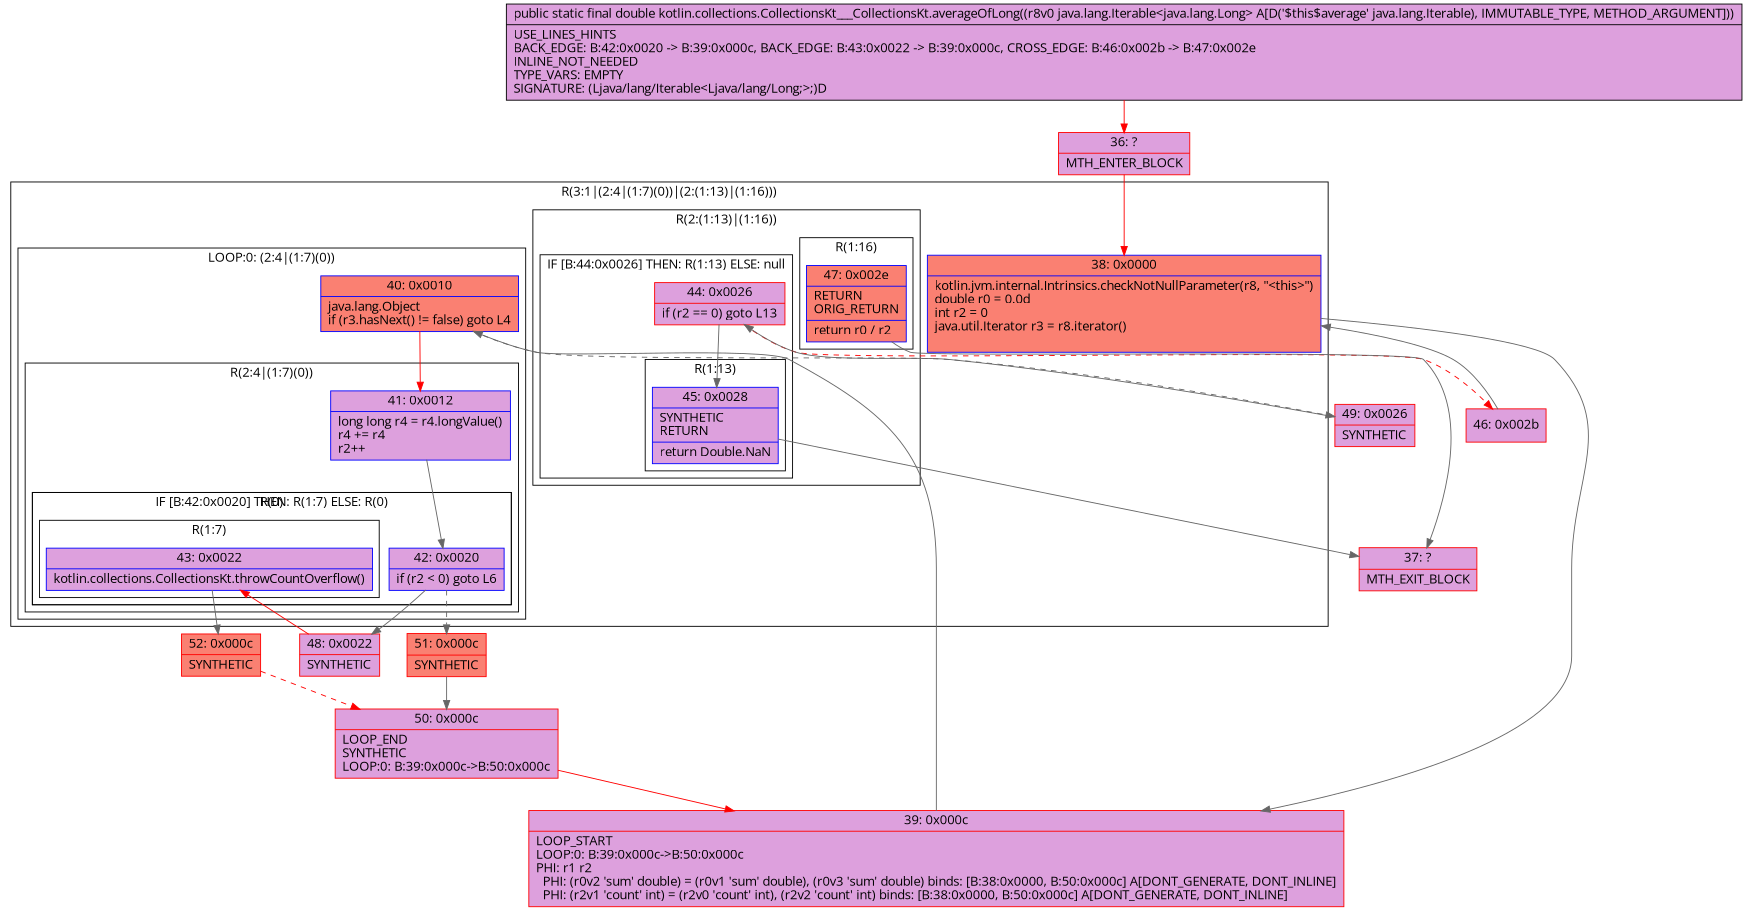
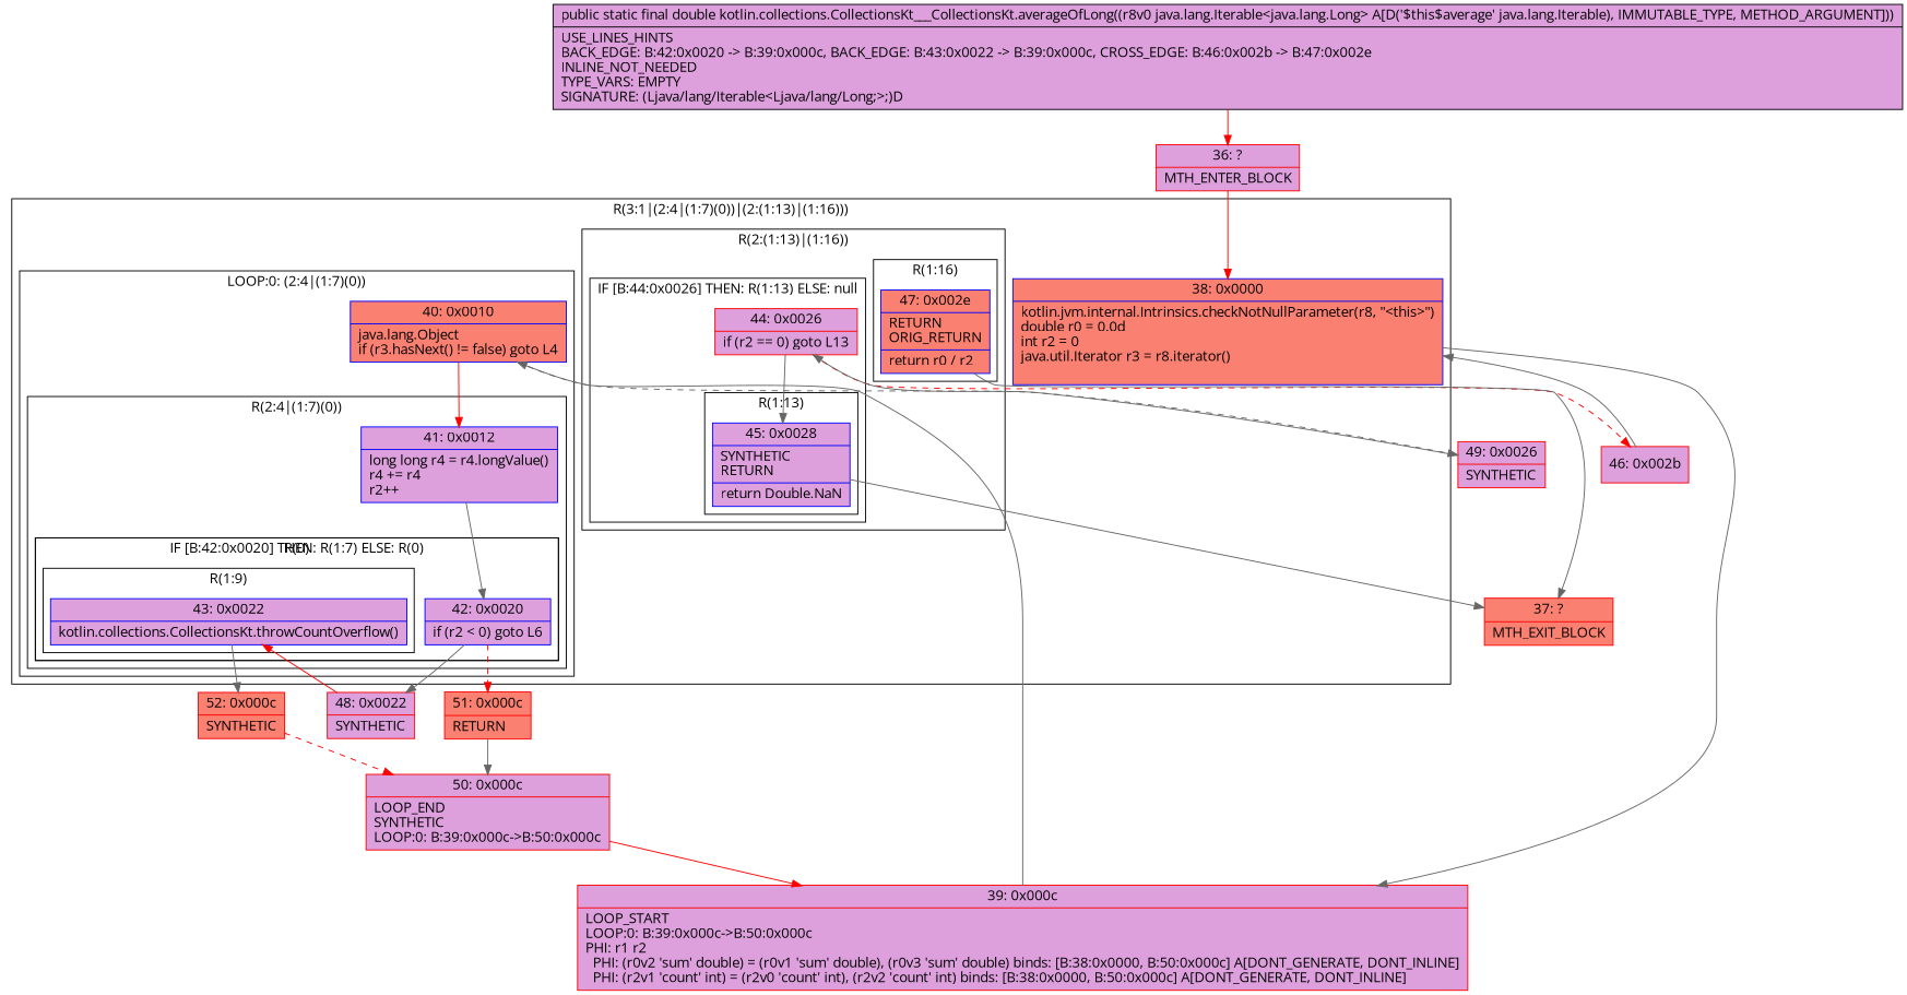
  digraph {
    fontname="Open Sans"
    node [color=red fillcolor=plum fontname="Open Sans" shape=record style=filled]
    edge [color=gray40 fontname="Open Sans"]
    n1 [color=blue label="{43\:\ 0x0022|kotlin.collections.CollectionsKt.throwCountOverflow()\l}"]
    n2 [color=blue label="{42\:\ 0x0020|if (r2 \< 0) goto L6\l}"]
    n3 [color=blue label="{41\:\ 0x0012|long long r4 = r4.longValue()\lr4 += r4\lr2++\l}"]
    n4 [color=blue fillcolor=salmon label="{40\:\ 0x0010|java.lang.Object \lif (r3.hasNext() != false) goto L4\l}"]
    n5 [color=blue label="{45\:\ 0x0028|SYNTHETIC\lRETURN\l|return Double.NaN\l}"]
    n6 [label="{44\:\ 0x0026|if (r2 == 0) goto L13\l}"]
    n7 [color=blue fillcolor=salmon label="{47\:\ 0x002e|RETURN\lORIG_RETURN\l|return r0 \/ r2\l}"]
    n8 [color=blue fillcolor=salmon label="{38\:\ 0x0000|kotlin.jvm.internal.Intrinsics.checkNotNullParameter(r8, \"\<this\>\")\ldouble r0 = 0.0d\lint r2 = 0\ljava.util.Iterator r3 = r8.iterator()\l\l}"]
    n9 [fillcolor=salmon label="{52\:\ 0x000c|SYNTHETIC\l}"]
    n10 [label="{48\:\ 0x0022|SYNTHETIC\l}"]
-   n11 [fillcolor=salmon label="{51\:\ 0x000c|SYNTHETIC\l}"]
+   n11 [fillcolor=salmon label="{51\:\ 0x000c|RETURN\l}"]
    n12 [label="{49\:\ 0x0026|SYNTHETIC\l}"]
-   n13 [label="{37\:\ ?|MTH_EXIT_BLOCK\l}"]
+   n13 [fillcolor=salmon label="{37\:\ ?|MTH_EXIT_BLOCK\l}"]
    n14 [label="{46\:\ 0x002b}"]
    n15 [label="{39\:\ 0x000c|LOOP_START\lLOOP:0: B:39:0x000c\-\>B:50:0x000c\lPHI: r1 r2 \l  PHI: (r0v2 'sum' double) = (r0v1 'sum' double), (r0v3 'sum' double) binds: [B:38:0x0000, B:50:0x000c] A[DONT_GENERATE, DONT_INLINE]\l  PHI: (r2v1 'count' int) = (r2v0 'count' int), (r2v2 'count' int) binds: [B:38:0x0000, B:50:0x000c] A[DONT_GENERATE, DONT_INLINE]\l}"]
    n16 [label="{50\:\ 0x000c|LOOP_END\lSYNTHETIC\lLOOP:0: B:39:0x000c\-\>B:50:0x000c\l}"]
    n17 [label="{36\:\ ?|MTH_ENTER_BLOCK\l}"]
    n18 [label="{public static final double kotlin.collections.CollectionsKt___CollectionsKt.averageOfLong((r8v0 java.lang.Iterable\<java.lang.Long\> A[D('$this$average' java.lang.Iterable), IMMUTABLE_TYPE, METHOD_ARGUMENT]))  | USE_LINES_HINTS\lBACK_EDGE: B:42:0x0020 \-\> B:39:0x000c, BACK_EDGE: B:43:0x0022 \-\> B:39:0x000c, CROSS_EDGE: B:46:0x002b \-\> B:47:0x002e\lINLINE_NOT_NEEDED\lTYPE_VARS: EMPTY\lSIGNATURE: (Ljava\/lang\/Iterable\<Ljava\/lang\/Long;\>;)D\l}" color=""]
    subgraph cluster_1 {
      label="R(3:1|(2:4|(1:7)(0))|(2:(1:13)|(1:16)))"
      n8
      subgraph cluster_2 {
        label="LOOP:0: (2:4|(1:7)(0))"
        n4
        subgraph cluster_3 {
          label="R(2:4|(1:7)(0))"
          n3
          subgraph cluster_4 {
            label="IF [B:42:0x0020] THEN: R(1:7) ELSE: R(0)"
            n2
            subgraph cluster_5 {
-             label="R(1:7)"
+             label="R(1:9)"
              n1
            }
            subgraph cluster_6 {
              label="R(0)"
            }
          }
        }
      }
      subgraph cluster_7 {
        label="R(2:(1:13)|(1:16))"
        subgraph cluster_8 {
          label="IF [B:44:0x0026] THEN: R(1:13) ELSE: null"
          n6
          subgraph cluster_9 {
            label="R(1:13)"
            n5
          }
        }
        subgraph cluster_10 {
          label="R(1:16)"
          n7
        }
      }
    }
    n1 -> n9
    n2 -> n10
-   n2 -> n11 [style=dashed]
+   n2 -> n11 [color=red style=dashed]
    n3 -> n2
    n4 -> n3 [color=red]
    n4 -> n12 [style=dashed]
    n5 -> n13
    n6 -> n5
    n6 -> n14 [color=red style=dashed]
    n7 -> n13
    n8 -> n15
    n9 -> n16 [color=red style=dashed]
    n10 -> n1 [color=red]
    n11 -> n16
    n12 -> n6
    n14 -> n8
    n15 -> n4
    n16 -> n15 [color=red]
    n17 -> n8 [color=red]
    n18 -> n17 [color=red]
  }
